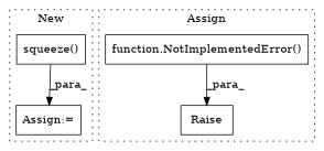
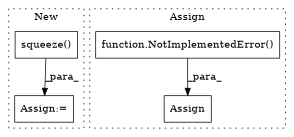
  digraph {
    node [a=75 shape=box]
    n1 [l="43,1" label="squeeze()" s="1498,1543"]
    n2 [a=68 l=3 label="Assign:=" s=1558]
    n3 [l="20,1" label="function.NotImplementedError()" s="1699,1725"]
-   n4 [a=91 l=6 label=Raise s=1693]
+   n4 [a=91 l=6 label=Assign s=1693]
    subgraph cluster_1 {
      label=New
      style=dotted
      n1
      n2
    }
    subgraph cluster_2 {
      label=Assign
      style=dotted
      n3
      n4
    }
    n1 -> n2 [label=_para_]
    n3 -> n4 [label=_para_]
  }
